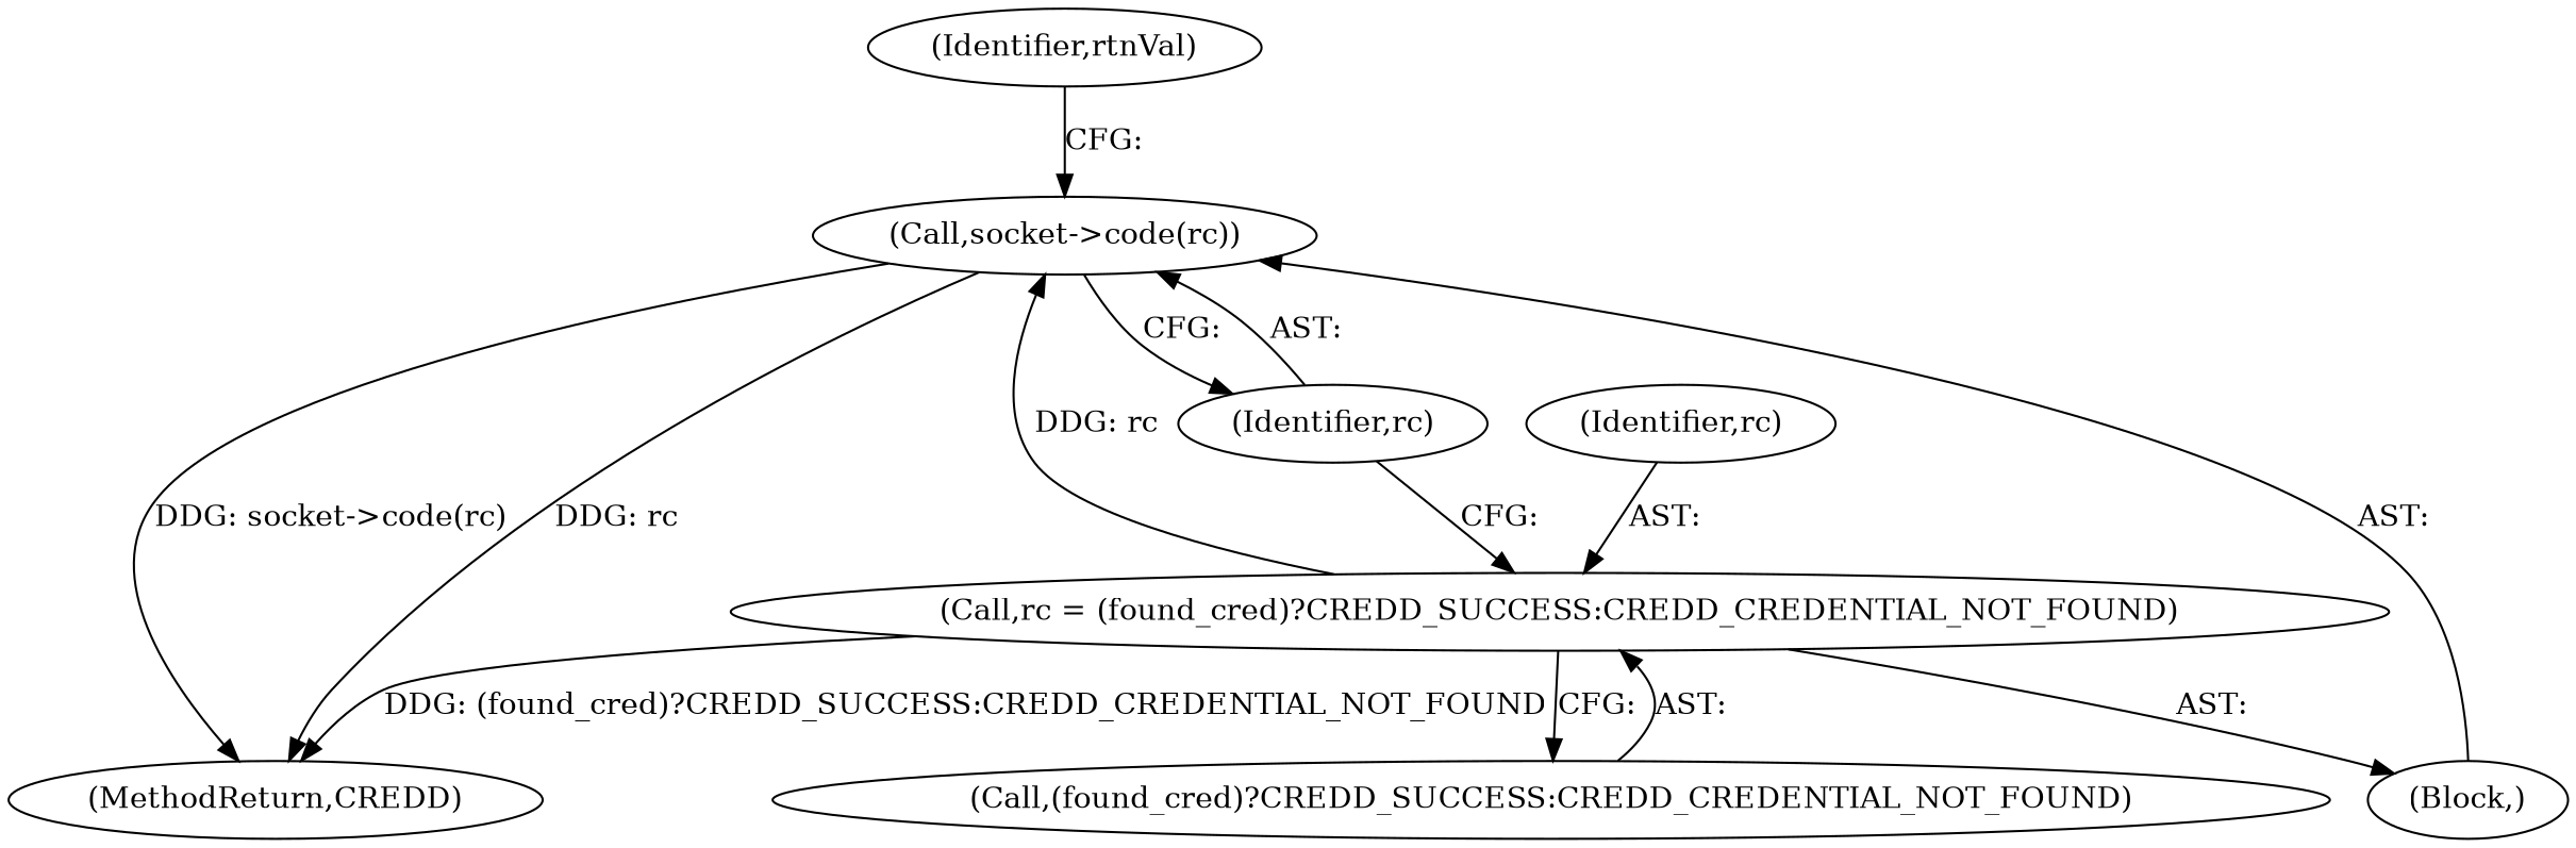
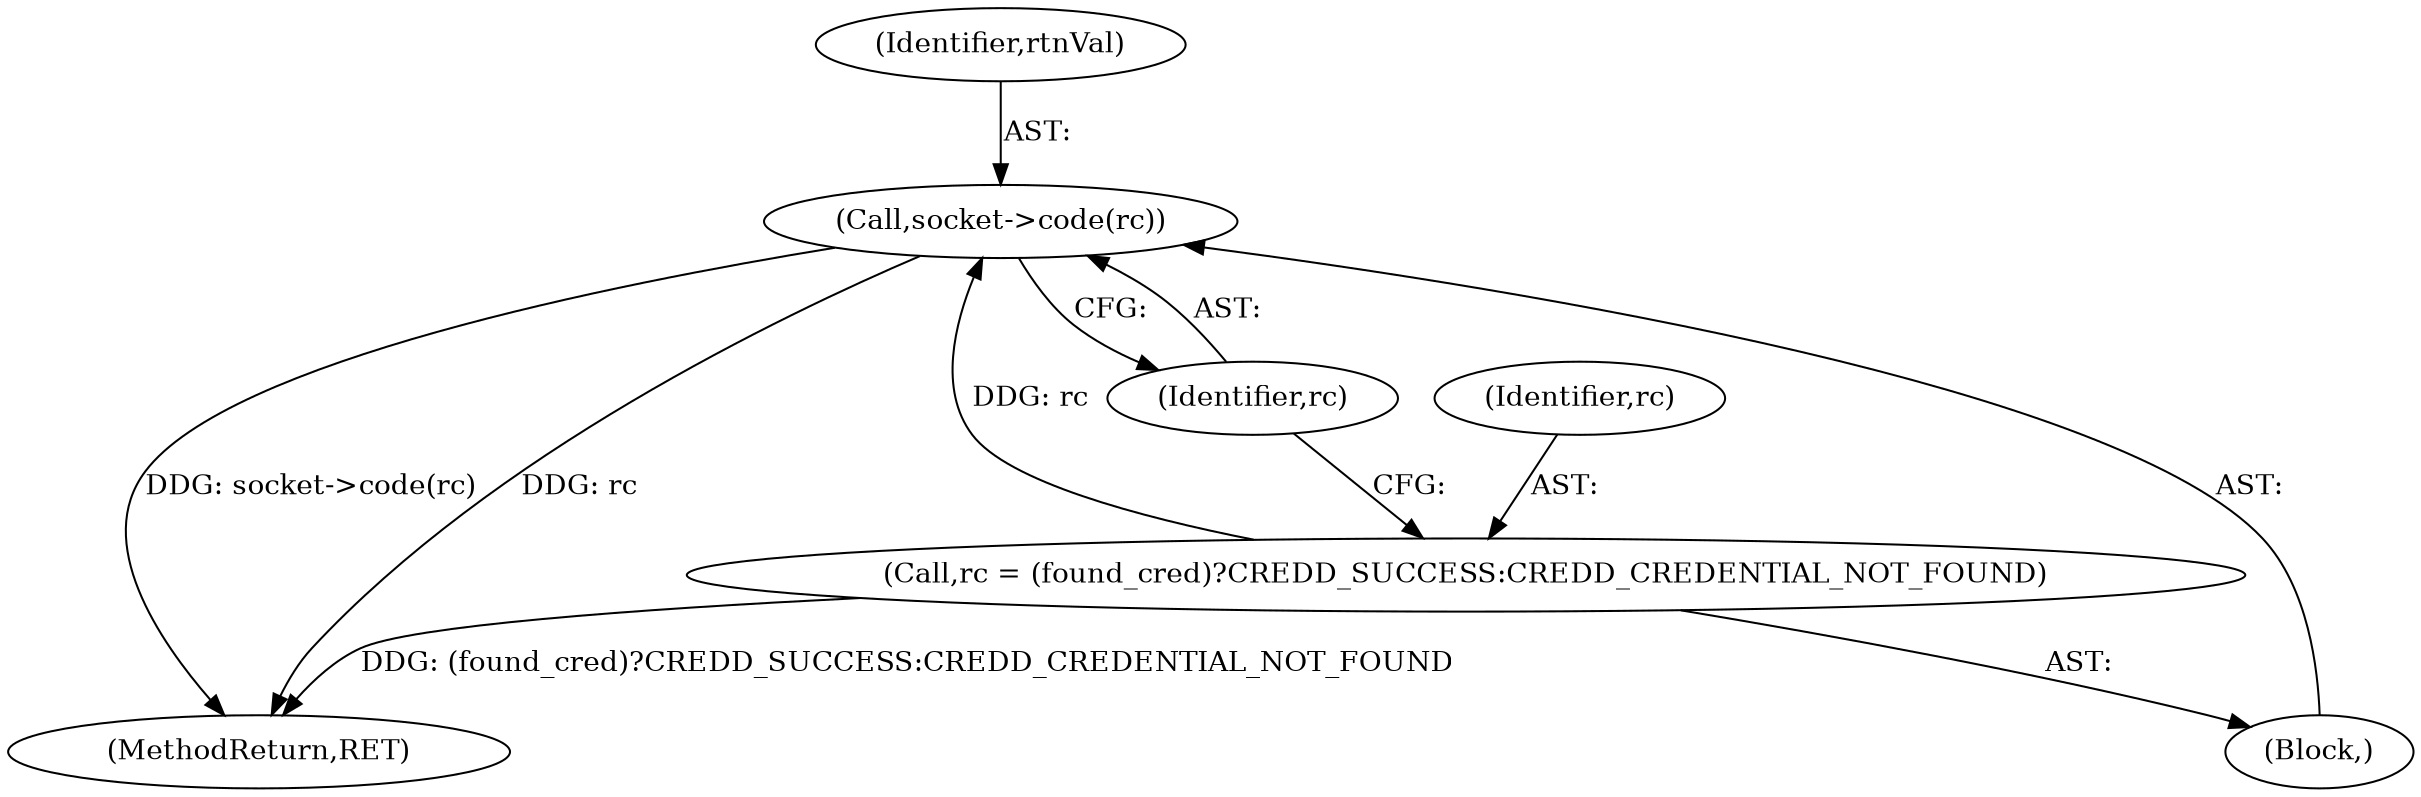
  digraph {
    n1 [label="(Call,socket->code(rc))"]
-   n2 [label="(MethodReturn,CREDD)"]
+   n2 [label="(MethodReturn,RET)"]
    n3 [label="(Identifier,rc)"]
    n4 [label="(Block,)"]
    n5 [label="(Call,rc = (found_cred)?CREDD_SUCCESS:CREDD_CREDENTIAL_NOT_FOUND)"]
-   n6 [label="(Call,(found_cred)?CREDD_SUCCESS:CREDD_CREDENTIAL_NOT_FOUND)"]
    n7 [label="(Identifier,rtnVal)"]
    n8 [label="(Identifier,rc)"]
    n1 -> n2 [label="DDG: rc"]
    n1 -> n2 [label="DDG: socket->code(rc)"]
    n1 -> n3 [label="CFG: "]
    n3 -> n1 [label="AST: "]
    n3 -> n5 [label="CFG: "]
    n4 -> n1 [label="AST: "]
    n5 -> n1 [label="DDG: rc"]
    n5 -> n2 [label="DDG: (found_cred)?CREDD_SUCCESS:CREDD_CREDENTIAL_NOT_FOUND"]
    n5 -> n4 [label="AST: "]
-   n5 -> n6 [label="CFG: "]
-   n6 -> n5 [label="AST: "]
-   n7 -> n1 [label="CFG: "]
+   n7 -> n1 [label="AST: "]
    n8 -> n5 [label="AST: "]
  }
